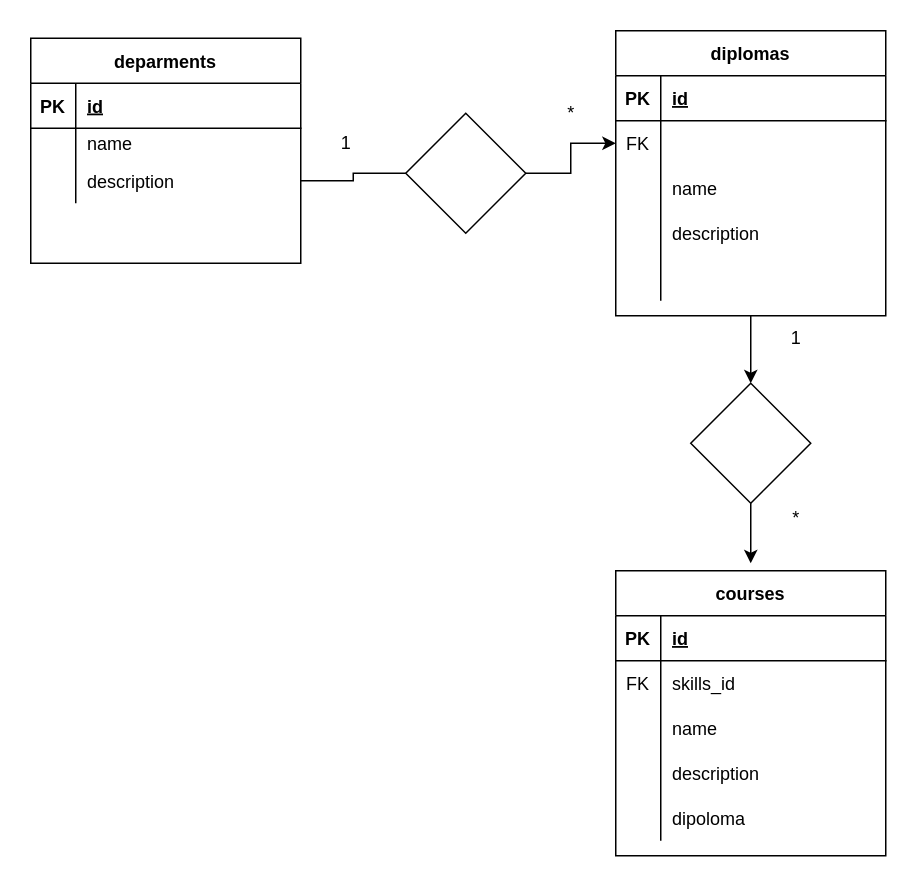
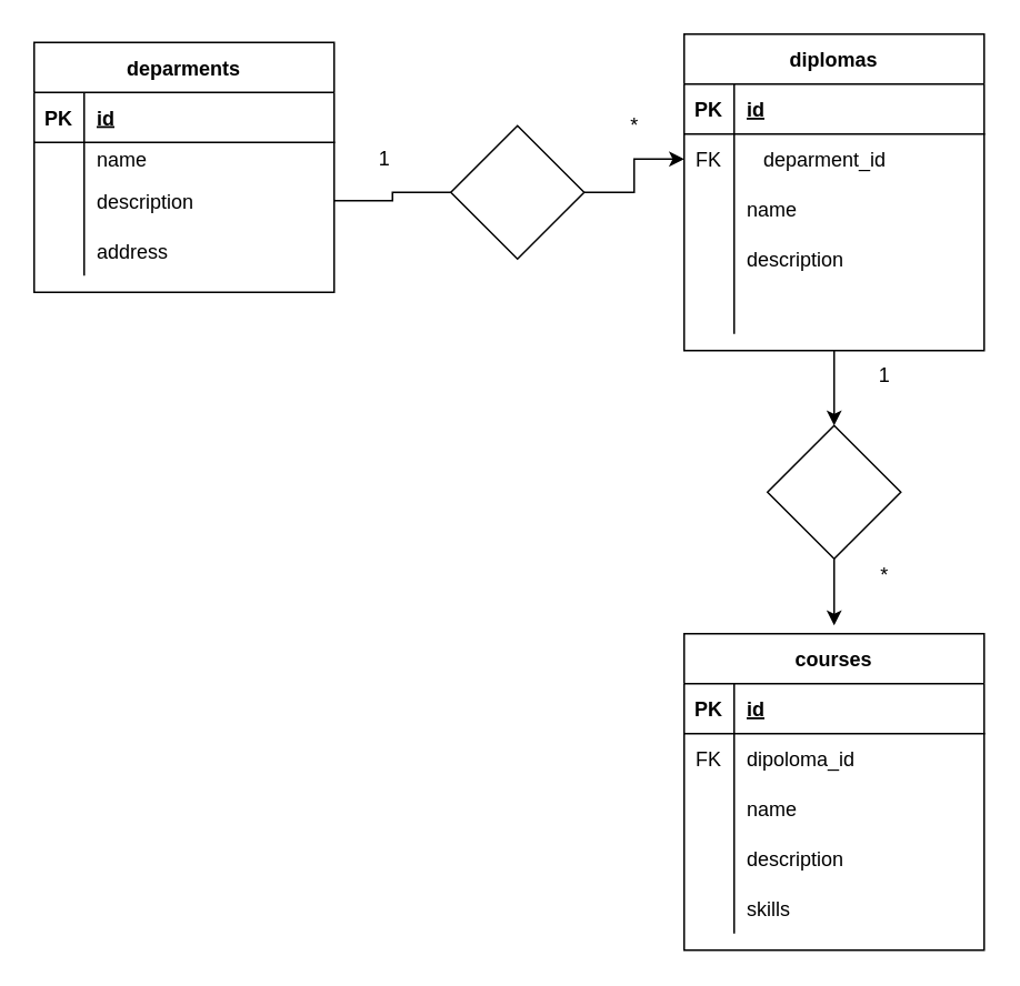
  <mxCell id="0" />
  <mxCell id="1" parent="0" />
  <mxCell id="2" value="deparments" style="shape=table;startSize=30;container=1;collapsible=1;childLayout=tableLayout;fixedRows=1;rowLines=0;fontStyle=1;align=center;resizeLast=1;" vertex="1" parent="1"><mxGeometry x="20" y="25" width="180" height="150" as="geometry" /></mxCell>
  <mxCell id="3" value="" style="shape=partialRectangle;collapsible=0;dropTarget=0;pointerEvents=0;fillColor=none;top=0;left=0;bottom=1;right=0;points=[[0,0.5],[1,0.5]];portConstraint=eastwest;" vertex="1" parent="2"><mxGeometry y="30" width="180" height="30" as="geometry" /></mxCell>
  <mxCell id="4" value="PK" style="shape=partialRectangle;connectable=0;fillColor=none;top=0;left=0;bottom=0;right=0;fontStyle=1;overflow=hidden;" vertex="1" parent="3"><mxGeometry width="30" height="30" as="geometry"><mxRectangle width="30" height="30" as="alternateBounds" /></mxGeometry></mxCell>
  <mxCell id="5" value="id" style="shape=partialRectangle;connectable=0;fillColor=none;top=0;left=0;bottom=0;right=0;align=left;spacingLeft=6;fontStyle=5;overflow=hidden;" vertex="1" parent="3"><mxGeometry x="30" width="150" height="30" as="geometry"><mxRectangle width="150" height="30" as="alternateBounds" /></mxGeometry></mxCell>
  <mxCell id="6" value="" style="shape=partialRectangle;collapsible=0;dropTarget=0;pointerEvents=0;fillColor=none;top=0;left=0;bottom=0;right=0;points=[[0,0.5],[1,0.5]];portConstraint=eastwest;" vertex="1" parent="2"><mxGeometry y="60" width="180" height="20" as="geometry" /></mxCell>
  <mxCell id="7" value="" style="shape=partialRectangle;connectable=0;fillColor=none;top=0;left=0;bottom=0;right=0;editable=1;overflow=hidden;" vertex="1" parent="6"><mxGeometry width="30" height="20" as="geometry"><mxRectangle width="30" height="20" as="alternateBounds" /></mxGeometry></mxCell>
  <mxCell id="8" value="name" style="shape=partialRectangle;connectable=0;fillColor=none;top=0;left=0;bottom=0;right=0;align=left;spacingLeft=6;overflow=hidden;" vertex="1" parent="6"><mxGeometry x="30" width="150" height="20" as="geometry"><mxRectangle width="150" height="20" as="alternateBounds" /></mxGeometry></mxCell>
  <mxCell id="9" value="" style="shape=partialRectangle;collapsible=0;dropTarget=0;pointerEvents=0;fillColor=none;top=0;left=0;bottom=0;right=0;points=[[0,0.5],[1,0.5]];portConstraint=eastwest;" vertex="1" parent="2"><mxGeometry y="80" width="180" height="30" as="geometry" /></mxCell>
  <mxCell id="10" value="" style="shape=partialRectangle;connectable=0;fillColor=none;top=0;left=0;bottom=0;right=0;editable=1;overflow=hidden;" vertex="1" parent="9"><mxGeometry width="30" height="30" as="geometry"><mxRectangle width="30" height="30" as="alternateBounds" /></mxGeometry></mxCell>
  <mxCell id="11" value="description" style="shape=partialRectangle;connectable=0;fillColor=none;top=0;left=0;bottom=0;right=0;align=left;spacingLeft=6;overflow=hidden;" vertex="1" parent="9"><mxGeometry x="30" width="150" height="30" as="geometry"><mxRectangle width="150" height="30" as="alternateBounds" /></mxGeometry></mxCell>
  <mxCell id="12" value="" style="shape=partialRectangle;collapsible=0;dropTarget=0;pointerEvents=0;fillColor=none;top=0;left=0;bottom=0;right=0;points=[[0,0.5],[1,0.5]];portConstraint=eastwest;" vertex="1" parent="2"><mxGeometry y="110" width="180" height="30" as="geometry" /></mxCell>
  <mxCell id="13" value="" style="shape=partialRectangle;connectable=0;fillColor=none;top=0;left=0;bottom=0;right=0;editable=1;overflow=hidden;" vertex="1" parent="12"><mxGeometry width="30" height="30" as="geometry"><mxRectangle width="30" height="30" as="alternateBounds" /></mxGeometry></mxCell>
+ <mxCell id="14" value="address" style="shape=partialRectangle;connectable=0;fillColor=none;top=0;left=0;bottom=0;right=0;align=left;spacingLeft=6;overflow=hidden;" vertex="1" parent="12"><mxGeometry x="30" width="150" height="30" as="geometry"><mxRectangle width="150" height="30" as="alternateBounds" /></mxGeometry></mxCell>
  <mxCell id="15" style="edgeStyle=orthogonalEdgeStyle;rounded=0;orthogonalLoop=1;jettySize=auto;html=1;" edge="1" parent="1" source="16" target="54"><mxGeometry relative="1" as="geometry"><mxPoint x="500" y="375" as="targetPoint" /></mxGeometry></mxCell>
  <mxCell id="16" value="diplomas" style="shape=table;startSize=30;container=1;collapsible=1;childLayout=tableLayout;fixedRows=1;rowLines=0;fontStyle=1;align=center;resizeLast=1;" vertex="1" parent="1"><mxGeometry x="410" y="20" width="180" height="190" as="geometry" /></mxCell>
  <mxCell id="17" value="" style="shape=partialRectangle;collapsible=0;dropTarget=0;pointerEvents=0;fillColor=none;top=0;left=0;bottom=1;right=0;points=[[0,0.5],[1,0.5]];portConstraint=eastwest;" vertex="1" parent="16"><mxGeometry y="30" width="180" height="30" as="geometry" /></mxCell>
  <mxCell id="18" value="PK" style="shape=partialRectangle;connectable=0;fillColor=none;top=0;left=0;bottom=0;right=0;fontStyle=1;overflow=hidden;" vertex="1" parent="17"><mxGeometry width="30" height="30" as="geometry"><mxRectangle width="30" height="30" as="alternateBounds" /></mxGeometry></mxCell>
  <mxCell id="19" value="id" style="shape=partialRectangle;connectable=0;fillColor=none;top=0;left=0;bottom=0;right=0;align=left;spacingLeft=6;fontStyle=5;overflow=hidden;" vertex="1" parent="17"><mxGeometry x="30" width="150" height="30" as="geometry"><mxRectangle width="150" height="30" as="alternateBounds" /></mxGeometry></mxCell>
  <mxCell id="20" value="" style="shape=partialRectangle;collapsible=0;dropTarget=0;pointerEvents=0;fillColor=none;top=0;left=0;bottom=0;right=0;points=[[0,0.5],[1,0.5]];portConstraint=eastwest;" vertex="1" parent="16"><mxGeometry y="60" width="180" height="30" as="geometry" /></mxCell>
  <mxCell id="21" value="FK" style="shape=partialRectangle;connectable=0;fillColor=none;top=0;left=0;bottom=0;right=0;editable=1;overflow=hidden;" vertex="1" parent="20"><mxGeometry width="30" height="30" as="geometry"><mxRectangle width="30" height="30" as="alternateBounds" /></mxGeometry></mxCell>
+ <mxCell id="22" value="   deparment_id" style="shape=partialRectangle;connectable=0;fillColor=none;top=0;left=0;bottom=0;right=0;align=left;spacingLeft=6;overflow=hidden;" vertex="1" parent="20"><mxGeometry x="30" width="150" height="30" as="geometry"><mxRectangle width="150" height="30" as="alternateBounds" /></mxGeometry></mxCell>
  <mxCell id="23" value="" style="shape=partialRectangle;collapsible=0;dropTarget=0;pointerEvents=0;fillColor=none;top=0;left=0;bottom=0;right=0;points=[[0,0.5],[1,0.5]];portConstraint=eastwest;" vertex="1" parent="16"><mxGeometry y="90" width="180" height="30" as="geometry" /></mxCell>
  <mxCell id="24" value="" style="shape=partialRectangle;connectable=0;fillColor=none;top=0;left=0;bottom=0;right=0;editable=1;overflow=hidden;" vertex="1" parent="23"><mxGeometry width="30" height="30" as="geometry"><mxRectangle width="30" height="30" as="alternateBounds" /></mxGeometry></mxCell>
  <mxCell id="25" value="name" style="shape=partialRectangle;connectable=0;fillColor=none;top=0;left=0;bottom=0;right=0;align=left;spacingLeft=6;overflow=hidden;" vertex="1" parent="23"><mxGeometry x="30" width="150" height="30" as="geometry"><mxRectangle width="150" height="30" as="alternateBounds" /></mxGeometry></mxCell>
  <mxCell id="26" value="" style="shape=partialRectangle;collapsible=0;dropTarget=0;pointerEvents=0;fillColor=none;top=0;left=0;bottom=0;right=0;points=[[0,0.5],[1,0.5]];portConstraint=eastwest;" vertex="1" parent="16"><mxGeometry y="120" width="180" height="30" as="geometry" /></mxCell>
  <mxCell id="27" value="" style="shape=partialRectangle;connectable=0;fillColor=none;top=0;left=0;bottom=0;right=0;editable=1;overflow=hidden;" vertex="1" parent="26"><mxGeometry width="30" height="30" as="geometry"><mxRectangle width="30" height="30" as="alternateBounds" /></mxGeometry></mxCell>
  <mxCell id="28" value="description" style="shape=partialRectangle;connectable=0;fillColor=none;top=0;left=0;bottom=0;right=0;align=left;spacingLeft=6;overflow=hidden;" vertex="1" parent="26"><mxGeometry x="30" width="150" height="30" as="geometry"><mxRectangle width="150" height="30" as="alternateBounds" /></mxGeometry></mxCell>
  <mxCell id="29" value="" style="shape=partialRectangle;collapsible=0;dropTarget=0;pointerEvents=0;fillColor=none;top=0;left=0;bottom=0;right=0;points=[[0,0.5],[1,0.5]];portConstraint=eastwest;" vertex="1" parent="16"><mxGeometry y="150" width="180" height="30" as="geometry" /></mxCell>
  <mxCell id="30" value="" style="shape=partialRectangle;connectable=0;fillColor=none;top=0;left=0;bottom=0;right=0;editable=1;overflow=hidden;" vertex="1" parent="29"><mxGeometry width="30" height="30" as="geometry"><mxRectangle width="30" height="30" as="alternateBounds" /></mxGeometry></mxCell>
  <mxCell id="31" value="" style="shape=partialRectangle;connectable=0;fillColor=none;top=0;left=0;bottom=0;right=0;align=left;spacingLeft=6;overflow=hidden;" vertex="1" parent="29"><mxGeometry x="30" width="150" height="30" as="geometry"><mxRectangle width="150" height="30" as="alternateBounds" /></mxGeometry></mxCell>
  <mxCell id="32" style="edgeStyle=orthogonalEdgeStyle;rounded=0;orthogonalLoop=1;jettySize=auto;html=1;entryX=0;entryY=0.5;entryDx=0;entryDy=0;startArrow=none;" edge="1" parent="1" source="33" target="20"><mxGeometry relative="1" as="geometry" /></mxCell>
  <mxCell id="33" value="" style="rhombus;whiteSpace=wrap;html=1;" vertex="1" parent="1"><mxGeometry x="270" y="75" width="80" height="80" as="geometry" /></mxCell>
  <mxCell id="34" value="" style="edgeStyle=orthogonalEdgeStyle;rounded=0;orthogonalLoop=1;jettySize=auto;html=1;entryX=0;entryY=0.5;entryDx=0;entryDy=0;endArrow=none;" edge="1" parent="1" source="9" target="33"><mxGeometry relative="1" as="geometry"><mxPoint x="200" y="120" as="sourcePoint" /><mxPoint x="410" y="95" as="targetPoint" /></mxGeometry></mxCell>
  <mxCell id="35" value="1" style="text;html=1;resizable=0;autosize=1;align=center;verticalAlign=middle;points=[];fillColor=none;strokeColor=none;rounded=0;" vertex="1" parent="1"><mxGeometry x="220" y="85" width="20" height="20" as="geometry" /></mxCell>
  <mxCell id="36" value="*" style="text;html=1;resizable=0;autosize=1;align=center;verticalAlign=middle;points=[];fillColor=none;strokeColor=none;rounded=0;" vertex="1" parent="1"><mxGeometry x="370" y="65" width="20" height="20" as="geometry" /></mxCell>
  <mxCell id="37" value="courses" style="shape=table;startSize=30;container=1;collapsible=1;childLayout=tableLayout;fixedRows=1;rowLines=0;fontStyle=1;align=center;resizeLast=1;" vertex="1" parent="1"><mxGeometry x="410" y="380" width="180" height="190" as="geometry" /></mxCell>
  <mxCell id="38" value="" style="shape=partialRectangle;collapsible=0;dropTarget=0;pointerEvents=0;fillColor=none;top=0;left=0;bottom=1;right=0;points=[[0,0.5],[1,0.5]];portConstraint=eastwest;" vertex="1" parent="37"><mxGeometry y="30" width="180" height="30" as="geometry" /></mxCell>
  <mxCell id="39" value="PK" style="shape=partialRectangle;connectable=0;fillColor=none;top=0;left=0;bottom=0;right=0;fontStyle=1;overflow=hidden;" vertex="1" parent="38"><mxGeometry width="30" height="30" as="geometry"><mxRectangle width="30" height="30" as="alternateBounds" /></mxGeometry></mxCell>
  <mxCell id="40" value="id" style="shape=partialRectangle;connectable=0;fillColor=none;top=0;left=0;bottom=0;right=0;align=left;spacingLeft=6;fontStyle=5;overflow=hidden;" vertex="1" parent="38"><mxGeometry x="30" width="150" height="30" as="geometry"><mxRectangle width="150" height="30" as="alternateBounds" /></mxGeometry></mxCell>
  <mxCell id="41" value="" style="shape=partialRectangle;collapsible=0;dropTarget=0;pointerEvents=0;fillColor=none;top=0;left=0;bottom=0;right=0;points=[[0,0.5],[1,0.5]];portConstraint=eastwest;" vertex="1" parent="37"><mxGeometry y="60" width="180" height="30" as="geometry" /></mxCell>
  <mxCell id="42" value="FK" style="shape=partialRectangle;connectable=0;fillColor=none;top=0;left=0;bottom=0;right=0;editable=1;overflow=hidden;" vertex="1" parent="41"><mxGeometry width="30" height="30" as="geometry"><mxRectangle width="30" height="30" as="alternateBounds" /></mxGeometry></mxCell>
- <mxCell id="43" value="skills_id" style="shape=partialRectangle;connectable=0;fillColor=none;top=0;left=0;bottom=0;right=0;align=left;spacingLeft=6;overflow=hidden;" vertex="1" parent="41"><mxGeometry x="30" width="150" height="30" as="geometry"><mxRectangle width="150" height="30" as="alternateBounds" /></mxGeometry></mxCell>
+ <mxCell id="43" value="dipoloma_id" style="shape=partialRectangle;connectable=0;fillColor=none;top=0;left=0;bottom=0;right=0;align=left;spacingLeft=6;overflow=hidden;" vertex="1" parent="41"><mxGeometry x="30" width="150" height="30" as="geometry"><mxRectangle width="150" height="30" as="alternateBounds" /></mxGeometry></mxCell>
  <mxCell id="44" value="" style="shape=partialRectangle;collapsible=0;dropTarget=0;pointerEvents=0;fillColor=none;top=0;left=0;bottom=0;right=0;points=[[0,0.5],[1,0.5]];portConstraint=eastwest;" vertex="1" parent="37"><mxGeometry y="90" width="180" height="30" as="geometry" /></mxCell>
  <mxCell id="45" value="" style="shape=partialRectangle;connectable=0;fillColor=none;top=0;left=0;bottom=0;right=0;editable=1;overflow=hidden;" vertex="1" parent="44"><mxGeometry width="30" height="30" as="geometry"><mxRectangle width="30" height="30" as="alternateBounds" /></mxGeometry></mxCell>
  <mxCell id="46" value="name" style="shape=partialRectangle;connectable=0;fillColor=none;top=0;left=0;bottom=0;right=0;align=left;spacingLeft=6;overflow=hidden;" vertex="1" parent="44"><mxGeometry x="30" width="150" height="30" as="geometry"><mxRectangle width="150" height="30" as="alternateBounds" /></mxGeometry></mxCell>
  <mxCell id="47" value="" style="shape=partialRectangle;collapsible=0;dropTarget=0;pointerEvents=0;fillColor=none;top=0;left=0;bottom=0;right=0;points=[[0,0.5],[1,0.5]];portConstraint=eastwest;" vertex="1" parent="37"><mxGeometry y="120" width="180" height="30" as="geometry" /></mxCell>
  <mxCell id="48" value="" style="shape=partialRectangle;connectable=0;fillColor=none;top=0;left=0;bottom=0;right=0;editable=1;overflow=hidden;" vertex="1" parent="47"><mxGeometry width="30" height="30" as="geometry"><mxRectangle width="30" height="30" as="alternateBounds" /></mxGeometry></mxCell>
  <mxCell id="49" value="description" style="shape=partialRectangle;connectable=0;fillColor=none;top=0;left=0;bottom=0;right=0;align=left;spacingLeft=6;overflow=hidden;" vertex="1" parent="47"><mxGeometry x="30" width="150" height="30" as="geometry"><mxRectangle width="150" height="30" as="alternateBounds" /></mxGeometry></mxCell>
  <mxCell id="50" value="" style="shape=partialRectangle;collapsible=0;dropTarget=0;pointerEvents=0;fillColor=none;top=0;left=0;bottom=0;right=0;points=[[0,0.5],[1,0.5]];portConstraint=eastwest;" vertex="1" parent="37"><mxGeometry y="150" width="180" height="30" as="geometry" /></mxCell>
  <mxCell id="51" value="" style="shape=partialRectangle;connectable=0;fillColor=none;top=0;left=0;bottom=0;right=0;editable=1;overflow=hidden;" vertex="1" parent="50"><mxGeometry width="30" height="30" as="geometry"><mxRectangle width="30" height="30" as="alternateBounds" /></mxGeometry></mxCell>
- <mxCell id="52" value="dipoloma" style="shape=partialRectangle;connectable=0;fillColor=none;top=0;left=0;bottom=0;right=0;align=left;spacingLeft=6;overflow=hidden;" vertex="1" parent="50"><mxGeometry x="30" width="150" height="30" as="geometry"><mxRectangle width="150" height="30" as="alternateBounds" /></mxGeometry></mxCell>
+ <mxCell id="52" value="skills" style="shape=partialRectangle;connectable=0;fillColor=none;top=0;left=0;bottom=0;right=0;align=left;spacingLeft=6;overflow=hidden;" vertex="1" parent="50"><mxGeometry x="30" width="150" height="30" as="geometry"><mxRectangle width="150" height="30" as="alternateBounds" /></mxGeometry></mxCell>
  <mxCell id="53" style="edgeStyle=orthogonalEdgeStyle;rounded=0;orthogonalLoop=1;jettySize=auto;html=1;" edge="1" parent="1" source="54"><mxGeometry relative="1" as="geometry"><mxPoint x="500" y="375" as="targetPoint" /></mxGeometry></mxCell>
  <mxCell id="54" value="" style="rhombus;whiteSpace=wrap;html=1;" vertex="1" parent="1"><mxGeometry x="460" y="255" width="80" height="80" as="geometry" /></mxCell>
  <mxCell id="55" value="1" style="text;html=1;resizable=0;autosize=1;align=center;verticalAlign=middle;points=[];fillColor=none;strokeColor=none;rounded=0;" vertex="1" parent="1"><mxGeometry x="520" y="215" width="20" height="20" as="geometry" /></mxCell>
  <mxCell id="56" value="*" style="text;html=1;resizable=0;autosize=1;align=center;verticalAlign=middle;points=[];fillColor=none;strokeColor=none;rounded=0;" vertex="1" parent="1"><mxGeometry x="520" y="335" width="20" height="20" as="geometry" /></mxCell>
